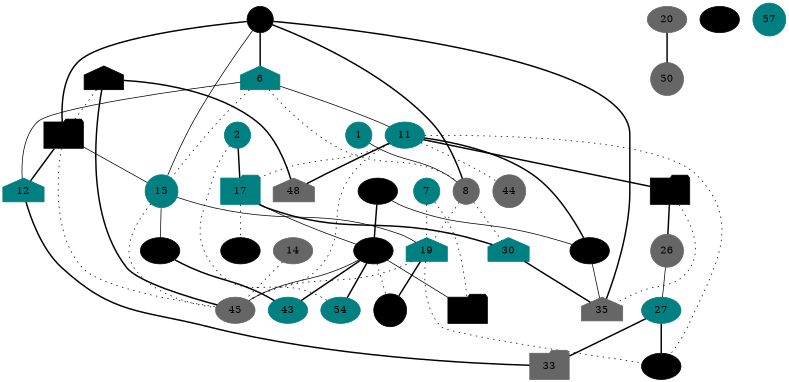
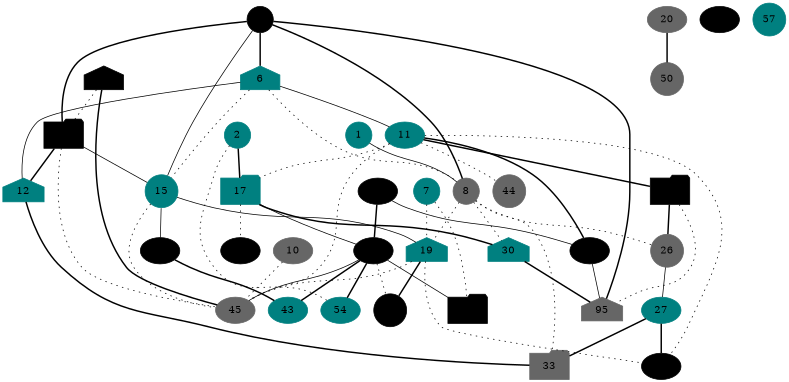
  graph {
    node [color=teal shape=ellipse style=filled]
    edge [style=bold]
    8 [color=gray40 shape=circle super="+31"]
    19 [shape=house super="+32"]
    26 [color=gray40 shape=circle super="+34"]
    30 [shape=house super="+40+42"]
    33 [color=gray40 shape=folder]
    1 [shape=circle]
    17 [shape=folder super="+28"]
    18 [color=black super="+21+37"]
    55 [color=black]
    2 [shape=circle]
    54
    3 [color=black shape=house super="+25+49"]
    9 [color=black shape=folder super="+23"]
    45 [color=gray40 super="+59"]
-   48 [color=gray40 shape=house]
    15 [shape=circle super="+53"]
    12 [shape=house]
    4 [color=black super="+14"]
    13 [color=black]
-   35 [color=gray40 shape=house]
+   35 [color=gray40 shape=house label=95]
    51 [color=black shape=folder]
    43
    52 [color=black shape=circle]
    5 [color=black shape=circle super="+46"]
    6 [shape=house super="+22"]
    11 [super="+62+36"]
    38 [color=black super="+58"]
    16 [color=black shape=folder]
    41 [color=black]
    44 [color=gray40 shape=circle]
    7 [shape=circle]
    27 [super="+39"]
-   10 [color=gray40 label=14]
+   10 [color=gray40]
    20 [color=gray40]
    50 [color=gray40 shape=circle]
    24 [color=black]
    57 [shape=circle]
    8 -- 19 [style=dotted]
+   8 -- 26 [style=dotted]
    8 -- 30 [style=dotted weight=2]
+   8 -- 33 [style=dotted]
    19 -- 45 [style=dotted]
    19 -- 52
    19 -- 41 [style=dotted]
    26 -- 27 [style=solid]
    30 -- 35
    1 -- 8 [style=solid]
    17 -- 30
    17 -- 18 [style=solid]
    17 -- 55 [style=dotted]
    18 -- 54
    18 -- 45 [style=solid]
    18 -- 51 [style=solid]
    18 -- 43
    18 -- 52 [style=dotted]
    2 -- 17
    2 -- 54 [style=dotted]
    3 -- 9 [style=dotted]
    3 -- 45
-   3 -- 48
    9 -- 45 [style=dotted]
    9 -- 15 [style=solid]
    9 -- 12
    15 -- 19 [style=solid]
    15 -- 45 [style=dotted]
    15 -- 38 [style=solid]
    12 -- 33
    4 -- 18
    4 -- 13 [style=solid]
    13 -- 35 [style=solid]
    5 -- 8
    5 -- 9
    5 -- 15 [style=solid]
    5 -- 35
    5 -- 6
    6 -- 8 [style=dotted]
    6 -- 15 [style=dotted]
    6 -- 12 [style=solid]
    6 -- 11 [style=solid]
    11 -- 17 [style=dotted weight=2]
    11 -- 45 [style=dotted]
-   11 -- 48
    11 -- 13
    11 -- 16
    11 -- 41 [style=dotted]
    11 -- 44 [style=dotted]
    38 -- 43
    16 -- 26
    16 -- 35 [style=dotted]
    7 -- 19 [style=dotted]
    7 -- 51 [style=dotted]
    27 -- 33
    27 -- 41
    10 -- 45 [style=dotted]
    20 -- 50
  }
